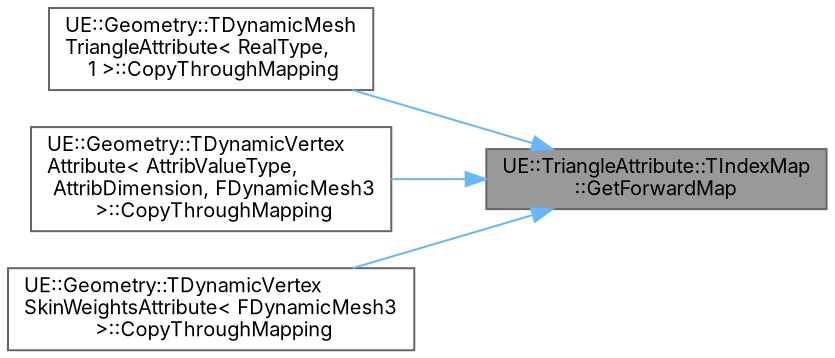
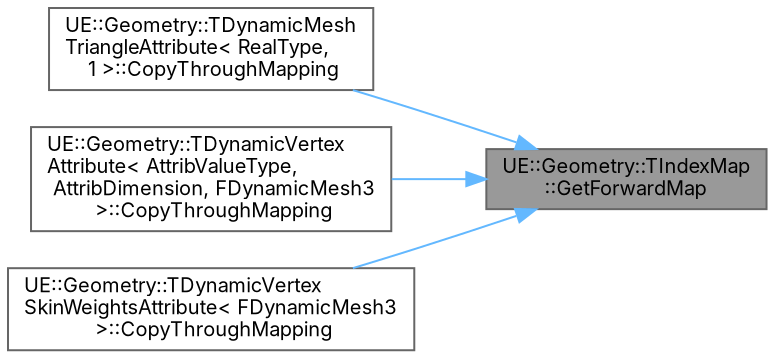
  digraph {
    rankdir=RL
    fontname=Inter
    node [color=grey40 fillcolor=white fontname=Inter fontsize=10 shape=box style=filled]
    edge [color=steelblue1 dir=back fontname=Inter fontsize=10 labelfontname=Helvetica labelfontsize=10 style=solid]
-   n1 [color=gray40 fillcolor=grey60 fontcolor=black height=0.2 label="UE::TriangleAttribute::TIndexMap\l::GetForwardMap" width=0.4]
+   n1 [color=gray40 fillcolor=grey60 fontcolor=black height=0.2 label="UE::Geometry::TIndexMap\l::GetForwardMap" width=0.4]
    n2 [height=0.2 label="UE::Geometry::TDynamicMesh\lTriangleAttribute\< RealType,\l 1 \>::CopyThroughMapping" width=0.4]
    n3 [height=0.2 label="UE::Geometry::TDynamicVertex\lAttribute\< AttribValueType,\l AttribDimension, FDynamicMesh3\l \>::CopyThroughMapping" width=0.4]
    n4 [height=0.2 label="UE::Geometry::TDynamicVertex\lSkinWeightsAttribute\< FDynamicMesh3\l \>::CopyThroughMapping" width=0.4]
    n1 -> n2
    n1 -> n3
    n1 -> n4
  }
